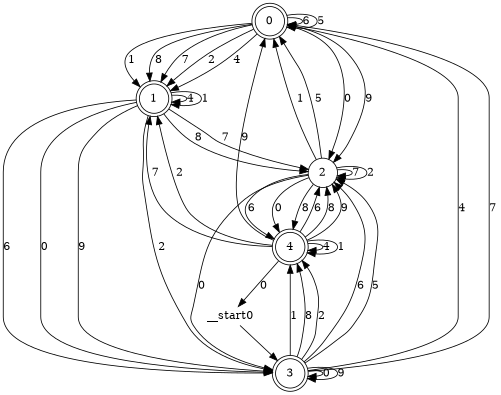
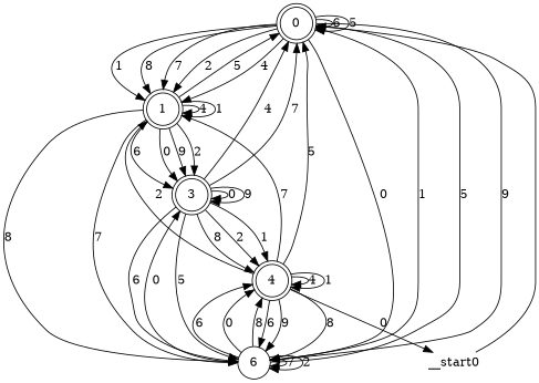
  digraph {
    node [shape=doublecircle]
    n1 [label=0]
    n2 [label=1]
-   n3 [label=2 shape=circle]
+   n3 [label=6 shape=circle]
    n4 [label=3]
    n5 [label=4]
    __start0 [height=0 shape=none width=0]
    n1 -> n1 [label=6]
    n1 -> n1 [label=5]
    n1 -> n2 [label=4]
    n1 -> n2 [label=1]
    n1 -> n2 [label=8]
    n1 -> n2 [label=7]
    n1 -> n2 [label=2]
    n1 -> n3 [label=0]
    n1 -> n3 [label=9]
+   n2 -> n1 [label=5]
    n2 -> n2 [label=4]
    n2 -> n2 [label=1]
    n2 -> n3 [label=8]
    n2 -> n3 [label=7]
    n2 -> n4 [label=6]
    n2 -> n4 [label=0]
    n2 -> n4 [label=9]
    n2 -> n4 [label=2]
    n3 -> n1 [label=1]
    n3 -> n1 [label=5]
    n3 -> n3 [label=7]
    n3 -> n3 [label=2]
    n3 -> n4 [label=0]
    n3 -> n5 [label=6]
    n3 -> n5 [label=0]
    n3 -> n5 [label=8]
    n4 -> n1 [label=4]
    n4 -> n1 [label=7]
    n4 -> n3 [label=6]
    n4 -> n3 [label=5]
    n4 -> n4 [label=0]
    n4 -> n4 [label=9]
    n4 -> n5 [label=1]
    n4 -> n5 [label=8]
    n4 -> n5 [label=2]
-   n5 -> n1 [label=9]
+   n5 -> n1 [label=5]
    n5 -> n2 [label=7]
    n5 -> n2 [label=2]
    n5 -> n3 [label=6]
    n5 -> n3 [label=8]
    n5 -> n3 [label=9]
    n5 -> n5 [label=4]
    n5 -> n5 [label=1]
    n5 -> __start0 [label=0]
-   __start0 -> n4
+   __start0 -> n1
  }
